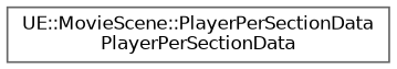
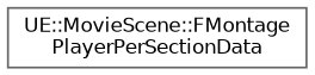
  digraph {
    rankdir=LR
-   n1 [color=grey40 fillcolor=white fontname=Helvetica fontsize=10 height=0.2 label="UE::MovieScene::PlayerPerSectionData\lPlayerPerSectionData" shape=box style=filled width=0.4]
+   n1 [color=grey40 fillcolor=white fontname=Helvetica fontsize=10 height=0.2 label="UE::MovieScene::FMontage\lPlayerPerSectionData" shape=box style=filled width=0.4]
  }
